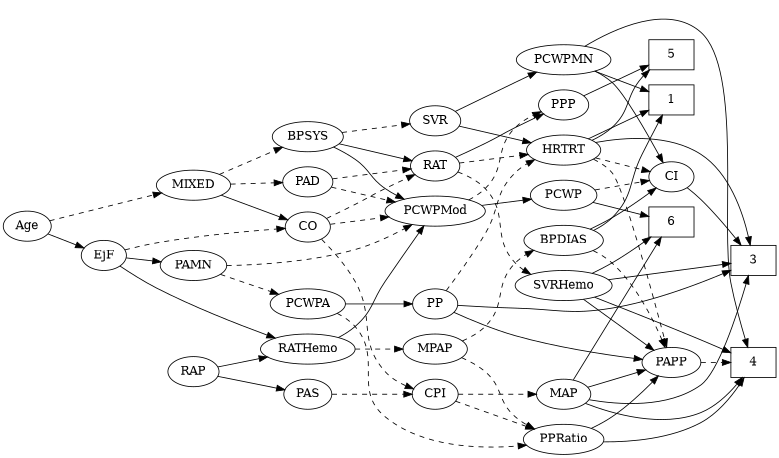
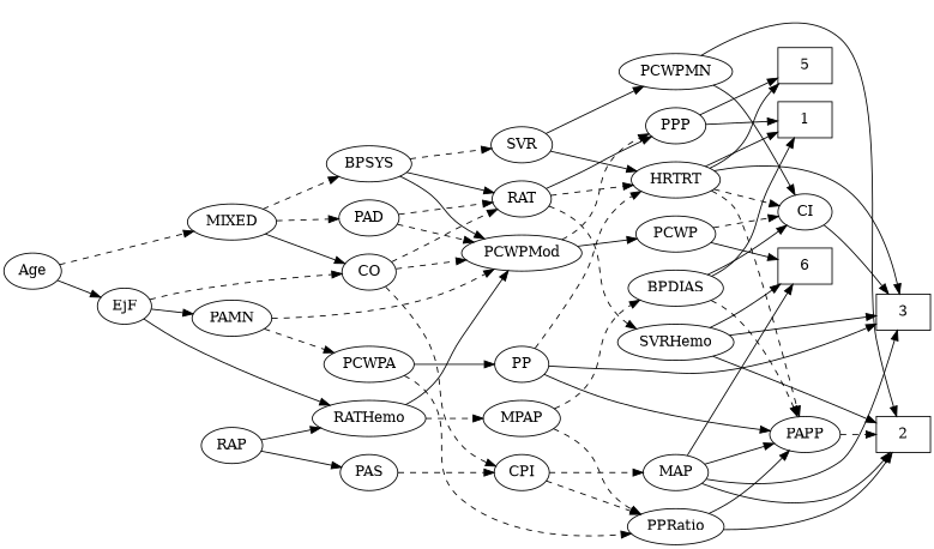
  strict digraph {
    rankdir=LR
    edge [style=solid]
    1 [height=0.5 shape=box width=0.75]
    n2 [height=0.5 label=6 shape=box width=0.75]
    3 [height=0.5 shape=box width=0.75]
-   4 [height=0.5 shape=box width=0.75]
+   4 [height=0.5 shape=box width=0.75 label=2]
    5 [height=0.5 shape=box width=0.75]
    Age [height=0.5 width=0.75]
    EjF [height=0.5 width=0.75]
    MIXED [height=0.5 width=1.1193]
    CO [height=0.5 width=0.75]
    PAMN [height=0.5 width=1.011]
    RATHemo [height=0.5 width=1.3721]
    RAP [height=0.5 width=0.77632]
    PAS [height=0.5 width=0.75]
    BPSYS [height=0.5 width=1.0471]
    PAD [height=0.5 width=0.79437]
    RAT [height=0.5 width=0.75827]
    PCWPMod [height=0.5 width=1.4443]
    CPI [height=0.5 width=0.75]
    PCWPA [height=0.5 width=1.1555]
    MPAP [height=0.5 width=0.97491]
    SVR [height=0.5 width=0.77632]
    SVRHemo [height=0.5 width=1.3902]
    PPP [height=0.5 width=0.75]
    HRTRT [height=0.5 width=1.1013]
    PCWP [height=0.5 width=0.97491]
    PPRatio [height=0.5 width=1.1013]
    MAP [height=0.5 width=0.84854]
    PP [height=0.5 width=0.75]
    BPDIAS [height=0.5 width=1.1735]
    PCWPMN [height=0.5 width=1.3902]
    CI [height=0.5 width=0.75]
    PAPP [height=0.5 width=0.88464]
    Age -> EjF
    Age -> MIXED [style=dashed]
    EjF -> CO [style=dashed]
    EjF -> PAMN
    EjF -> RATHemo
    MIXED -> CO
    MIXED -> BPSYS [style=dashed]
    MIXED -> PAD [style=dashed]
    CO -> RAT [style=dashed]
    CO -> PCWPMod [style=dashed]
    CO -> CPI [style=dashed]
    PAMN -> PCWPMod [style=dashed]
    PAMN -> PCWPA [style=dashed]
    RATHemo -> PCWPMod
    RATHemo -> MPAP [style=dashed]
    RAP -> RATHemo
    RAP -> PAS
    PAS -> CPI [style=dashed]
    BPSYS -> RAT
    BPSYS -> PCWPMod
    BPSYS -> SVR [style=dashed]
    PAD -> RAT [style=dashed]
    PAD -> PCWPMod [style=dashed]
    RAT -> SVRHemo [style=dashed]
    RAT -> PPP
    RAT -> HRTRT [style=dashed]
    PCWPMod -> PPP [style=dashed]
    PCWPMod -> PCWP
    CPI -> PPRatio [style=dashed]
    CPI -> MAP [style=dashed]
    PCWPA -> PPRatio [style=dashed]
    PCWPA -> PP
    MPAP -> PPRatio [style=dashed]
    MPAP -> BPDIAS [style=dashed]
    SVR -> HRTRT
    SVR -> PCWPMN
    SVRHemo -> n2
    SVRHemo -> 3
    SVRHemo -> 4
-   SVRHemo -> PAPP
    PPP -> 5
    HRTRT -> 1
    HRTRT -> 3
    HRTRT -> 5
    HRTRT -> CI [style=dashed]
    HRTRT -> PAPP [style=dashed]
    PCWP -> n2
    PCWP -> CI [style=dashed]
    PPRatio -> 4
    PPRatio -> PAPP
    MAP -> n2
    MAP -> 3
    MAP -> 4
    MAP -> PAPP
    PP -> 3
    PP -> HRTRT [style=dashed]
    PP -> PAPP
    BPDIAS -> 1
    BPDIAS -> CI
    BPDIAS -> PAPP [style=dashed]
-   PCWPMN -> 1
+   PPP -> 1
    PCWPMN -> 4
    PCWPMN -> CI
    CI -> 3
    PAPP -> 4 [style=dashed]
  }
